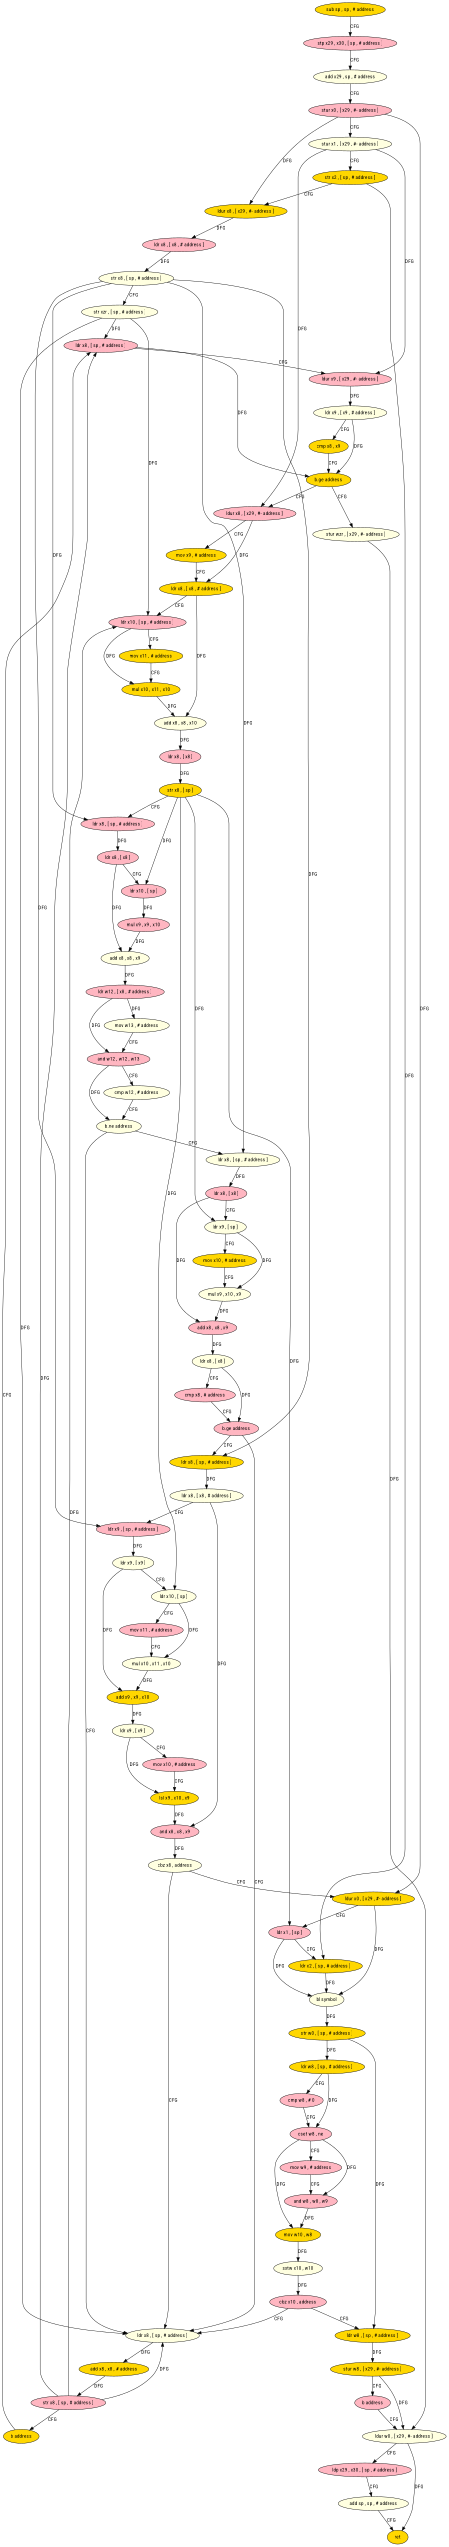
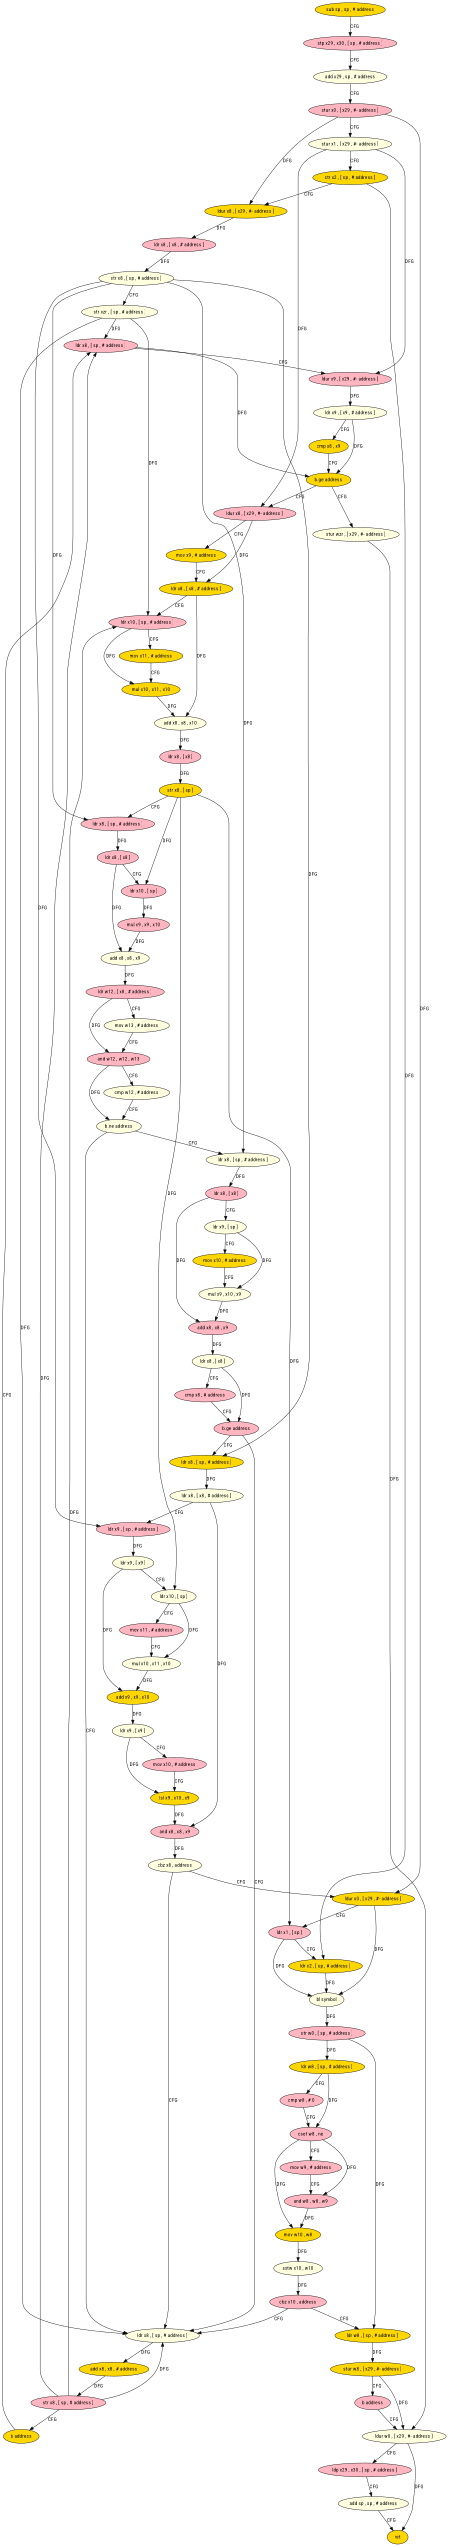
  digraph {
    fontname="Roboto Condensed"
    node [fillcolor=lightpink fontname="Roboto Condensed" style=filled]
    edge [fontname="Roboto Condensed"]
    n1 [fillcolor=gold label="sub sp , sp , # address"]
    n2 [label="stp x29 , x30 , [ sp , # address ]"]
    n3 [fillcolor=lightyellow label="add x29 , sp , # address"]
    n4 [label="stur x0 , [ x29 , #- address ]"]
    n5 [fillcolor=lightyellow label="stur x1 , [ x29 , #- address ]"]
    n6 [fillcolor=gold label="ldur x8 , [ x29 , #- address ]"]
    n7 [fillcolor=gold label="ldur x0 , [ x29 , #- address ]"]
    n8 [fillcolor=gold label="str x2 , [ sp , # address ]"]
    n9 [label="ldur x8 , [ x29 , #- address ]"]
    n10 [label="ldur x9 , [ x29 , #- address ]"]
    n11 [label="ldr x8 , [ x8 , # address ]"]
    n12 [label="ldr x1 , [ sp ]"]
    n13 [fillcolor=lightyellow label="bl symbol"]
    n14 [fillcolor=gold label="ldr x2 , [ sp , # address ]"]
    n15 [fillcolor=gold label="mov x9 , # address"]
    n16 [fillcolor=gold label="ldr x8 , [ x8 , # address ]"]
    n17 [fillcolor=lightyellow label="ldr x9 , [ x9 , # address ]"]
    n18 [fillcolor=lightyellow label="str x8 , [ sp , # address ]"]
    n19 [fillcolor=lightyellow label="str xzr , [ sp , # address ]"]
    n20 [label="ldr x8 , [ sp , # address ]"]
    n21 [fillcolor=lightyellow label="ldr x8 , [ sp , # address ]"]
    n22 [fillcolor=gold label="ldr x8 , [ sp , # address ]"]
    n23 [label="ldr x9 , [ sp , # address ]"]
    n24 [label="ldr x8 , [ sp , # address ]"]
    n25 [label="ldr x10 , [ sp , # address ]"]
    n26 [fillcolor=lightyellow label="ldr x8 , [ sp , # address ]"]
    n27 [label="ldr x8 , [ x8 ]"]
    n28 [label="ldr x8 , [ x8 ]"]
    n29 [fillcolor=lightyellow label="ldr x8 , [ x8 , # address ]"]
    n30 [fillcolor=lightyellow label="ldr x9 , [ x9 ]"]
    n31 [fillcolor=gold label="b.ge address"]
    n32 [fillcolor=gold label="mov x11 , # address"]
    n33 [fillcolor=gold label="mul x10 , x11 , x10"]
    n34 [fillcolor=gold label="add x8 , x8 , # address"]
    n35 [fillcolor=lightyellow label="stur wzr , [ x29 , #- address ]"]
    n36 [fillcolor=lightyellow label="ldur w0 , [ x29 , #- address ]"]
    n37 [label="ldp x29 , x30 , [ sp , # address ]"]
    n38 [fillcolor=gold label=ret]
    n39 [fillcolor=lightyellow label="add sp , sp , # address"]
    n40 [fillcolor=lightyellow label="add x8 , x8 , x10"]
    n41 [label="ldr x8 , [ x8 ]"]
    n42 [fillcolor=gold label="str x8 , [ sp ]"]
    n43 [label="ldr x10 , [ sp ]"]
    n44 [fillcolor=lightyellow label="ldr x9 , [ sp ]"]
    n45 [fillcolor=lightyellow label="ldr x10 , [ sp ]"]
    n46 [label="mul x9 , x9 , x10"]
    n47 [fillcolor=gold label="mov x10 , # address"]
    n48 [fillcolor=lightyellow label="mul x9 , x10 , x9"]
    n49 [label="mov x11 , # address"]
    n50 [fillcolor=lightyellow label="mul x10 , x11 , x10"]
    n51 [fillcolor=lightyellow label="add x8 , x8 , x9"]
    n52 [label="ldr w12 , [ x8 , # address ]"]
    n53 [fillcolor=lightyellow label="mov w13 , # address"]
    n54 [label="and w12 , w12 , w13"]
    n55 [fillcolor=lightyellow label="cmp w12 , # address"]
    n56 [fillcolor=lightyellow label="b.ne address"]
    n57 [label="str x8 , [ sp , # address ]"]
    n58 [label="add x8 , x8 , x9"]
    n59 [fillcolor=gold label="b address"]
    n60 [fillcolor=lightyellow label="ldr x8 , [ x8 ]"]
    n61 [label="cmp x8 , # address"]
    n62 [label="b.ge address"]
    n63 [label="and x8 , x8 , x9"]
    n64 [fillcolor=gold label="cmp x8 , x9"]
    n65 [fillcolor=lightyellow label="cbz x8 , address"]
    n66 [fillcolor=gold label="add x9 , x9 , x10"]
    n67 [fillcolor=lightyellow label="ldr x9 , [ x9 ]"]
    n68 [label="mov x10 , # address"]
    n69 [fillcolor=gold label="lsl x9 , x10 , x9"]
-   n70 [fillcolor=gold label="str w0 , [ sp , # address ]"]
+   n70 [label="str w0 , [ sp , # address ]"]
    n71 [fillcolor=gold label="ldr w8 , [ sp , # address ]"]
    n72 [fillcolor=gold label="ldr w8 , [ sp , # address ]"]
    n73 [label="cmp w8 , # 0"]
    n74 [label="cset w8 , ne"]
    n75 [fillcolor=gold label="stur w8 , [ x29 , #- address ]"]
    n76 [label="mov w9 , # address"]
    n77 [label="and w8 , w8 , w9"]
    n78 [fillcolor=gold label="mov w10 , w8"]
    n79 [fillcolor=lightyellow label="sxtw x10 , w10"]
    n80 [label="cbz x10 , address"]
    n81 [label="b address"]
    n1 -> n2 [label=CFG]
    n2 -> n3 [label=CFG]
    n3 -> n4 [label=CFG]
    n4 -> n5 [label=CFG]
    n4 -> n6 [label=DFG]
    n4 -> n7 [label=DFG]
    n5 -> n8 [label=CFG]
    n5 -> n9 [label=DFG]
    n5 -> n10 [label=DFG]
    n6 -> n11 [label=DFG]
    n7 -> n12 [label=CFG]
    n7 -> n13 [label=DFG]
    n8 -> n6 [label=CFG]
    n8 -> n14 [label=DFG]
    n9 -> n15 [label=CFG]
    n9 -> n16 [label=DFG]
    n10 -> n17 [label=DFG]
    n11 -> n18 [label=DFG]
    n12 -> n13 [label=DFG]
    n12 -> n14 [label=CFG]
    n13 -> n70 [label=DFG]
    n14 -> n13 [label=DFG]
    n15 -> n16 [label=CFG]
    n16 -> n25 [label=CFG]
    n16 -> n40 [label=DFG]
    n17 -> n31 [label=DFG]
    n17 -> n64 [label=CFG]
    n18 -> n19 [label=CFG]
    n18 -> n20 [label=DFG]
    n18 -> n21 [label=DFG]
    n18 -> n22 [label=DFG]
    n18 -> n23 [label=DFG]
    n19 -> n24 [label=DFG]
    n19 -> n25 [label=DFG]
    n19 -> n26 [label=DFG]
    n20 -> n27 [label=DFG]
    n21 -> n28 [label=DFG]
    n22 -> n29 [label=DFG]
    n23 -> n30 [label=DFG]
    n24 -> n10 [label=CFG]
    n24 -> n31 [label=DFG]
    n25 -> n32 [label=CFG]
    n25 -> n33 [label=DFG]
    n26 -> n34 [label=DFG]
    n27 -> n43 [label=CFG]
    n27 -> n51 [label=DFG]
    n28 -> n44 [label=CFG]
    n28 -> n58 [label=DFG]
    n29 -> n23 [label=CFG]
    n29 -> n63 [label=DFG]
    n30 -> n45 [label=CFG]
    n30 -> n66 [label=DFG]
    n31 -> n9 [label=CFG]
    n31 -> n35 [label=CFG]
    n32 -> n33 [label=CFG]
    n33 -> n40 [label=DFG]
    n34 -> n57 [label=DFG]
    n35 -> n36 [label=DFG]
    n36 -> n37 [label=CFG]
    n36 -> n38 [label=DFG]
    n37 -> n39 [label=CFG]
    n39 -> n38 [label=CFG]
    n40 -> n41 [label=DFG]
    n41 -> n42 [label=DFG]
    n42 -> n12 [label=DFG]
    n42 -> n20 [label=CFG]
    n42 -> n43 [label=DFG]
-   n42 -> n44 [label=DFG]
    n42 -> n45 [label=DFG]
    n43 -> n46 [label=DFG]
    n44 -> n47 [label=CFG]
    n44 -> n48 [label=DFG]
    n45 -> n49 [label=CFG]
    n45 -> n50 [label=DFG]
    n46 -> n51 [label=DFG]
    n47 -> n48 [label=CFG]
    n48 -> n58 [label=DFG]
    n49 -> n50 [label=CFG]
    n50 -> n66 [label=DFG]
    n51 -> n52 [label=DFG]
-   n52 -> n53 [label=DFG]
+   n52 -> n53 [label=CFG]
    n52 -> n54 [label=DFG]
    n53 -> n54 [label=CFG]
    n54 -> n55 [label=CFG]
    n54 -> n56 [label=DFG]
    n55 -> n56 [label=CFG]
    n56 -> n21 [label=CFG]
    n56 -> n26 [label=CFG]
    n57 -> n24 [label=DFG]
    n57 -> n25 [label=DFG]
    n57 -> n26 [label=DFG]
    n57 -> n59 [label=CFG]
    n58 -> n60 [label=DFG]
    n59 -> n24 [label=CFG]
    n60 -> n61 [label=CFG]
    n60 -> n62 [label=DFG]
    n61 -> n62 [label=CFG]
    n62 -> n22 [label=CFG]
    n62 -> n26 [label=CFG]
    n63 -> n65 [label=DFG]
    n64 -> n31 [label=CFG]
    n65 -> n7 [label=CFG]
    n65 -> n26 [label=CFG]
    n66 -> n67 [label=DFG]
    n67 -> n68 [label=CFG]
    n67 -> n69 [label=DFG]
    n68 -> n69 [label=CFG]
    n69 -> n63 [label=DFG]
    n70 -> n71 [label=DFG]
    n70 -> n72 [label=DFG]
    n71 -> n73 [label=CFG]
    n71 -> n74 [label=DFG]
    n72 -> n75 [label=DFG]
    n73 -> n74 [label=CFG]
    n74 -> n76 [label=CFG]
    n74 -> n77 [label=DFG]
    n74 -> n78 [label=DFG]
    n75 -> n36 [label=DFG]
    n75 -> n81 [label=CFG]
    n76 -> n77 [label=CFG]
    n77 -> n78 [label=DFG]
    n78 -> n79 [label=DFG]
    n79 -> n80 [label=DFG]
    n80 -> n26 [label=CFG]
    n80 -> n72 [label=CFG]
    n81 -> n36 [label=CFG]
  }
